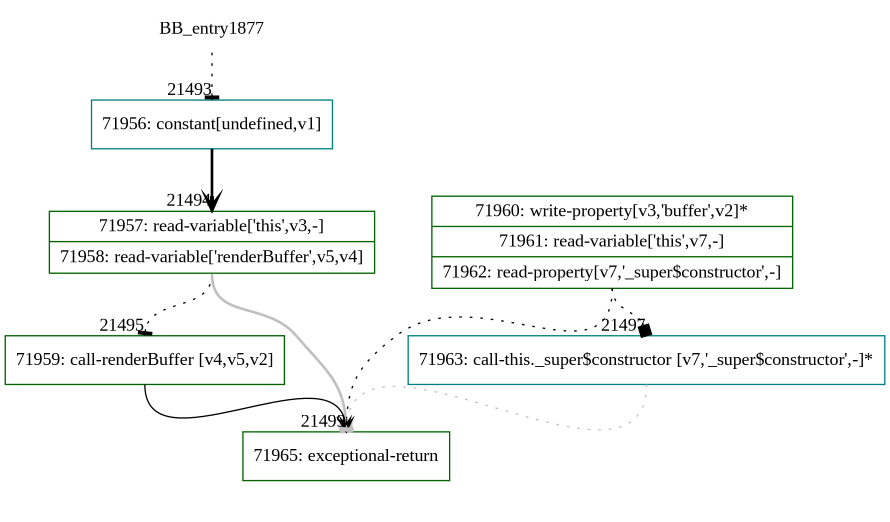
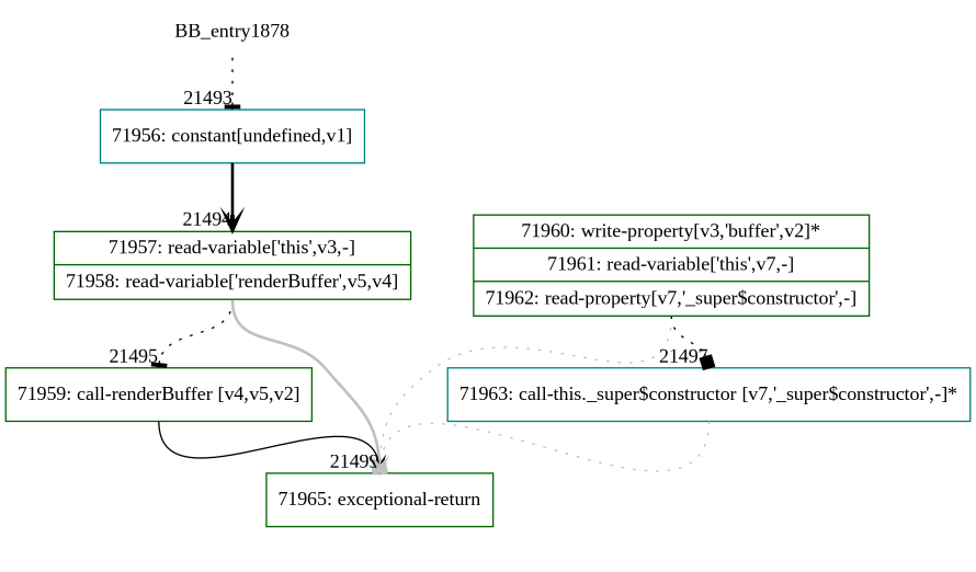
  digraph {
    fontname="Liberation Serif"
    rankdir=TD
    node [color=darkgreen fontname="Liberation Serif" shape=record]
    edge [arrowhead=tee fontname="Liberation Serif" headport=n style=dotted tailport=s]
-   BB_entry1877 [color=teal shape=none]
+   BB_entry1877 [color=teal shape=none label=BB_entry1878]
    n2 [color=teal label="{71956: constant[undefined,v1]}"]
    n3 [label="{71957: read-variable['this',v3,-]|71958: read-variable['renderBuffer',v5,v4]}"]
    n4 [label="{71959: call-renderBuffer [v4,v5,v2]}"]
    n5 [label="{71965: exceptional-return}"]
    n6 [label="{71960: write-property[v3,'buffer',v2]*|71961: read-variable['this',v7,-]|71962: read-property[v7,'_super$constructor',-]}"]
    n7 [color=teal label="{71963: call-this._super$constructor [v7,'_super$constructor',-]*}"]
    BB_entry1877 -> n2 [headlabel="    21493"]
    n2 -> n3 [arrowhead=vee headlabel="      21494" style=bold]
    n3 -> n4 [headlabel="      21495"]
    n3 -> n5 [arrowhead=box color=gray headlabel="      21499" style=bold]
    n4 -> n5 [arrowhead=vee color=black style=solid]
-   n6 -> n5 [arrowhead=vee color=black]
+   n6 -> n5 [arrowhead=vee color=gray]
    n6 -> n7 [arrowhead=box headlabel="      21497"]
    n7 -> n5 [color=gray]
  }
